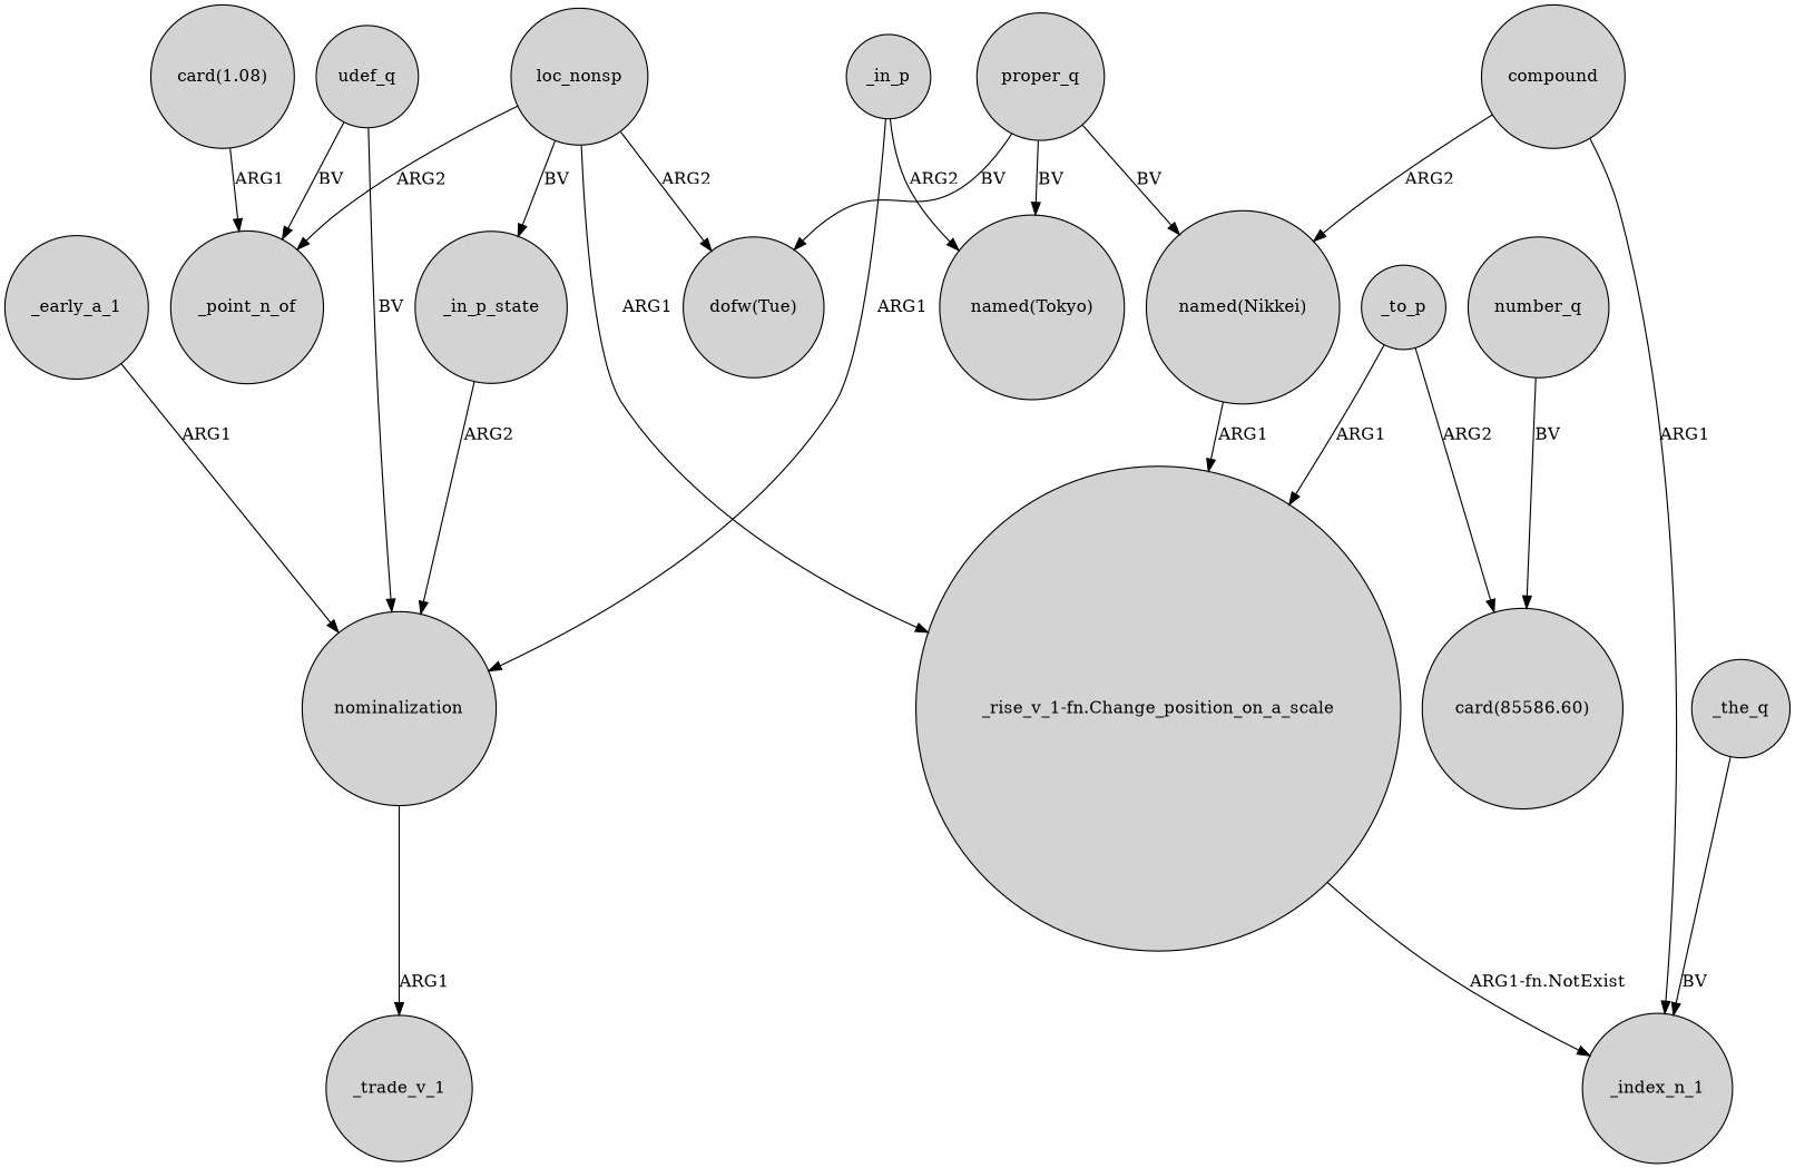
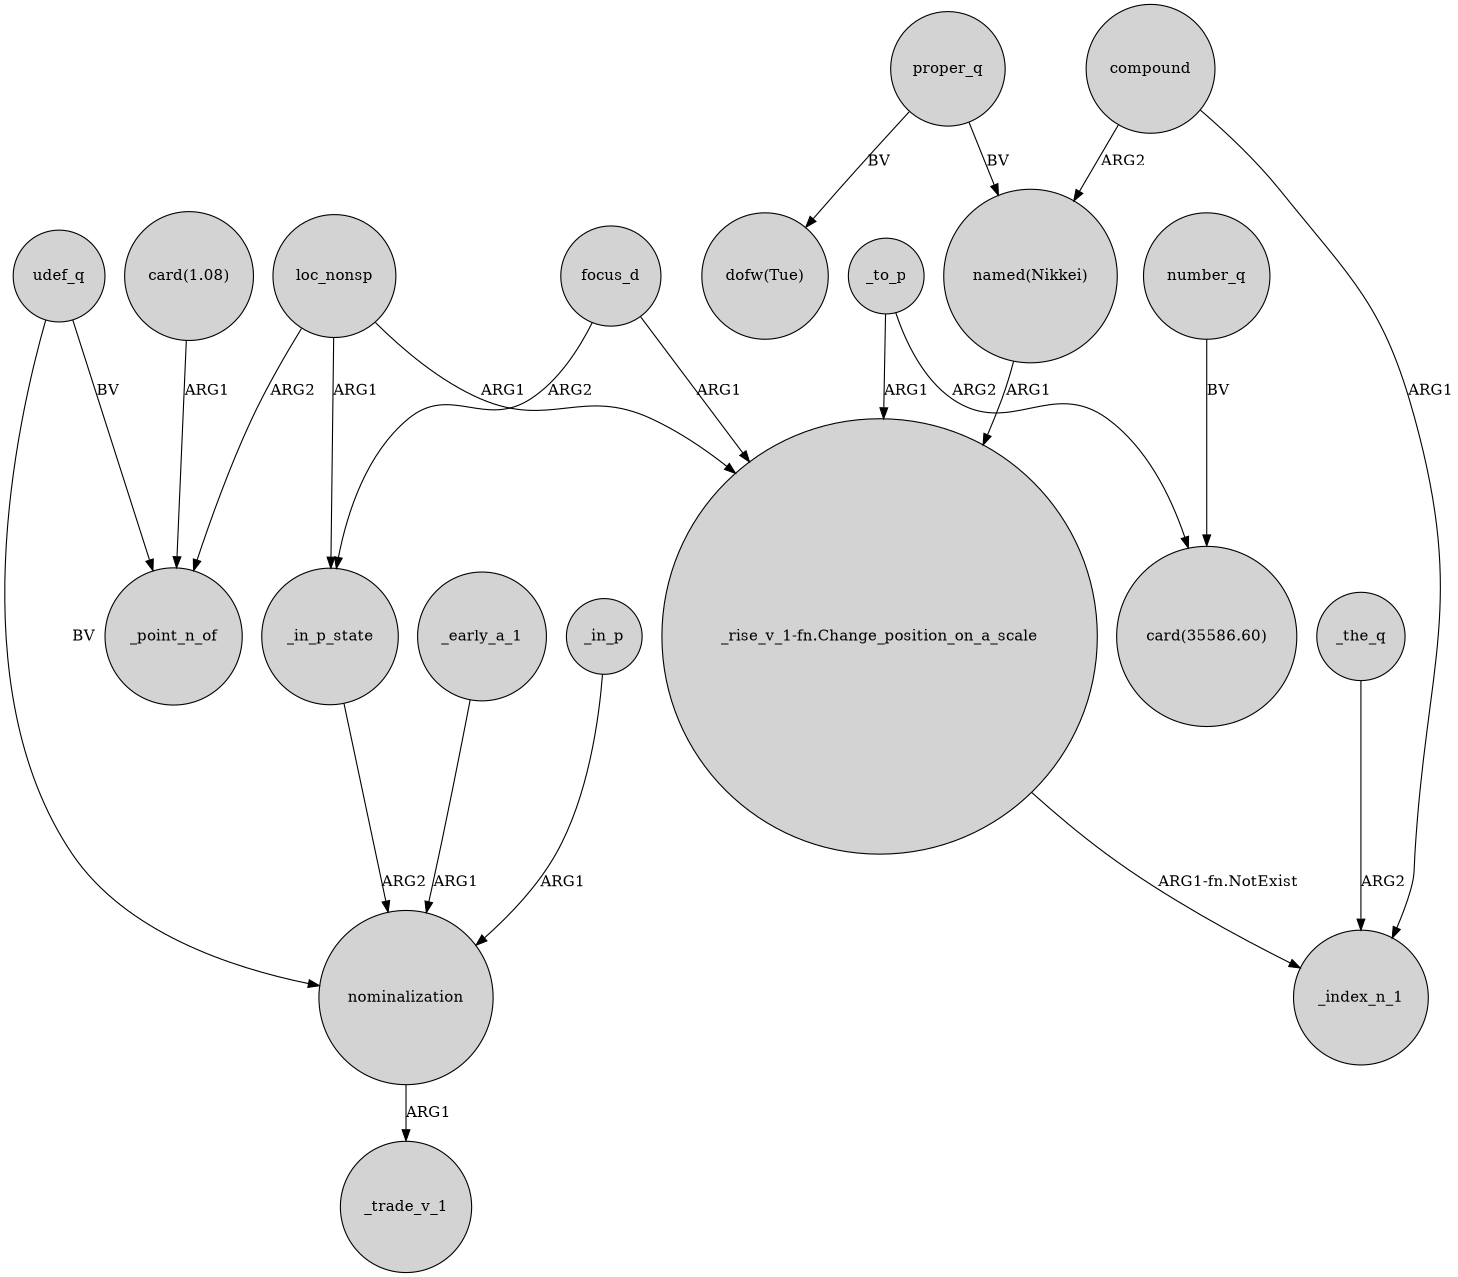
  digraph {
    node [shape=circle style=filled]
    loc_nonsp
    _point_n_of
    _in_p_state
    "dofw(Tue)"
    "_rise_v_1-fn.Change_position_on_a_scale"
    nominalization
    _index_n_1
    _to_p
-   "card(35586.60)" [label="card(85586.60)"]
+   "card(35586.60)"
+   focus_d
    _trade_v_1
    number_q
    "card(1.08)"
    _early_a_1
    proper_q
-   "named(Tokyo)"
    "named(Nikkei)"
    compound
    _in_p
    udef_q
    _the_q
    loc_nonsp -> _point_n_of [label=ARG2]
-   loc_nonsp -> _in_p_state [label=BV]
-   loc_nonsp -> "dofw(Tue)" [label=ARG2]
+   loc_nonsp -> _in_p_state [label=ARG1]
    loc_nonsp -> "_rise_v_1-fn.Change_position_on_a_scale" [label=ARG1]
    _in_p_state -> nominalization [label=ARG2]
    "_rise_v_1-fn.Change_position_on_a_scale" -> _index_n_1 [label="ARG1-fn.NotExist"]
    nominalization -> _trade_v_1 [label=ARG1]
    _to_p -> "_rise_v_1-fn.Change_position_on_a_scale" [label=ARG1]
    _to_p -> "card(35586.60)" [label=ARG2]
+   focus_d -> _in_p_state [label=ARG2]
+   focus_d -> "_rise_v_1-fn.Change_position_on_a_scale" [label=ARG1]
    number_q -> "card(35586.60)" [label=BV]
    "card(1.08)" -> _point_n_of [label=ARG1]
    _early_a_1 -> nominalization [label=ARG1]
    proper_q -> "dofw(Tue)" [label=BV]
-   proper_q -> "named(Tokyo)" [label=BV]
    proper_q -> "named(Nikkei)" [label=BV]
    "named(Nikkei)" -> "_rise_v_1-fn.Change_position_on_a_scale" [label=ARG1]
    compound -> _index_n_1 [label=ARG1]
    compound -> "named(Nikkei)" [label=ARG2]
    _in_p -> nominalization [label=ARG1]
-   _in_p -> "named(Tokyo)" [label=ARG2]
    udef_q -> _point_n_of [label=BV]
    udef_q -> nominalization [label=BV]
-   _the_q -> _index_n_1 [label=BV]
+   _the_q -> _index_n_1 [label=ARG2]
  }
